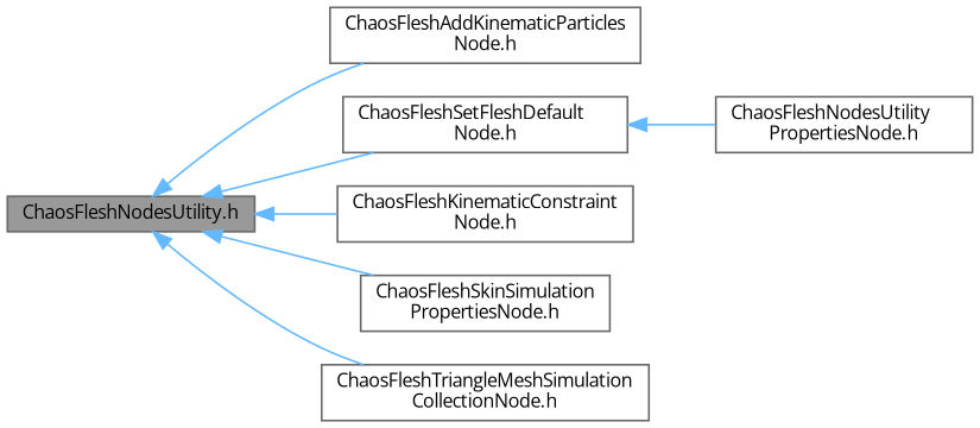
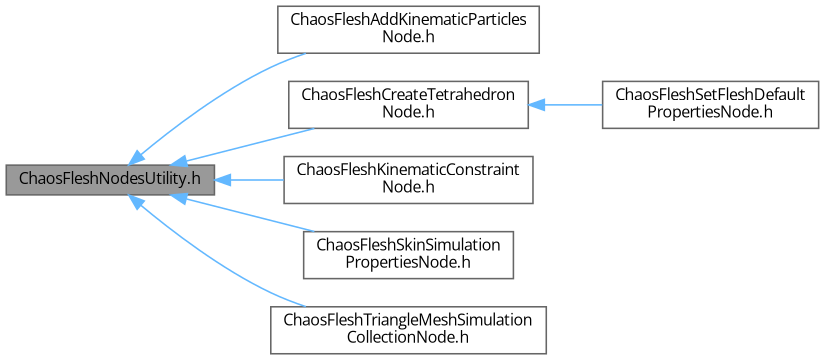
  digraph {
    fontname="Open Sans"
    rankdir=LR
    node [color=grey40 fillcolor=white fontname="Open Sans" fontsize=10 shape=box style=filled]
    edge [color=steelblue1 dir=back fontname="Open Sans" fontsize=10 labelfontname=Helvetica labelfontsize=10 style=solid]
    n1 [color=gray40 fillcolor=grey60 fontcolor=black height=0.2 label="ChaosFleshNodesUtility.h" width=0.4]
    n2 [height=0.2 label="ChaosFleshAddKinematicParticles\lNode.h" width=0.4]
-   n3 [height=0.2 label="ChaosFleshSetFleshDefault\lNode.h" width=0.4]
+   n3 [height=0.2 label="ChaosFleshCreateTetrahedron\lNode.h" width=0.4]
    n4 [height=0.2 label="ChaosFleshKinematicConstraint\lNode.h" width=0.4]
    n5 [height=0.2 label="ChaosFleshSkinSimulation\lPropertiesNode.h" width=0.4]
    n6 [height=0.2 label="ChaosFleshTriangleMeshSimulation\lCollectionNode.h" width=0.4]
-   n7 [height=0.2 label="ChaosFleshNodesUtility\lPropertiesNode.h" width=0.4]
+   n7 [height=0.2 label="ChaosFleshSetFleshDefault\lPropertiesNode.h" width=0.4]
    n1 -> n2
    n1 -> n3
    n1 -> n4
    n1 -> n5
    n1 -> n6
    n3 -> n7
  }
